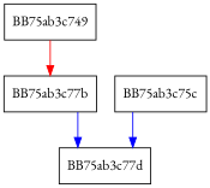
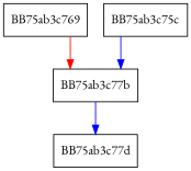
  digraph {
    fontname="EB Garamond"
    splines=ortho
    node [fontname="EB Garamond" shape=box]
    edge [color=blue fontname="EB Garamond"]
-   BB75ab3c769 [label=BB75ab3c749]
+   BB75ab3c769
    BB75ab3c77b
    BB75ab3c75c
    BB75ab3c77d
    BB75ab3c769 -> BB75ab3c77b [color=red]
    BB75ab3c77b -> BB75ab3c77d
-   BB75ab3c75c -> BB75ab3c77d
+   BB75ab3c75c -> BB75ab3c77b
  }
